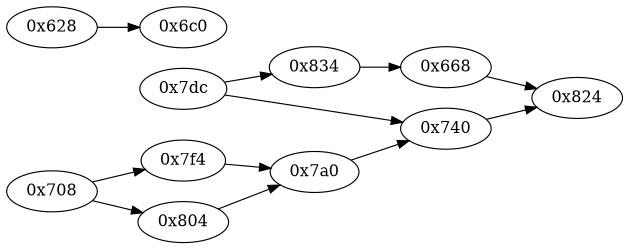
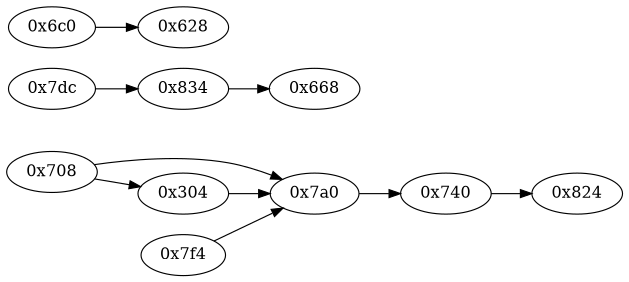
  strict digraph {
    fontname="DejaVu Serif"
    rankdir=LR
    node [fontname="DejaVu Serif" opcode="[u'mov', u'bl', u'ldr', u'b']"]
    edge [fontname="DejaVu Serif"]
    "0x7a0" [opcode="[u'ldr', u'cmp', u'mov', u'mov', u'strb', u'ldr', u'b']"]
-   "0x804"
+   "0x804" [label="0x304"]
    "0x740"
    "0x7dc" [opcode="[u'ldrb', u'ldr', u'ldr', u'cmp', u'mov', u'b']"]
    n5 [label="0x834"]
    "0x668" [opcode="[u'ldr', u'cmp', u'mov', u'mov']"]
    "0x824" [opcode="[u'mov', u'sub', u'pop']"]
    "0x708" [opcode="[u'ldrb', u'str', u'ldr', u'ldr', u'ldr', u'cmp', u'mov', u'b']"]
    "0x7f4"
    "0x6c0" [opcode="[u'ldr', u'ldrb', u'strb', u'ldr', u'b']"]
    "0x628" [opcode="[u'push', u'add', u'sub', u'ldr', u'mov', u'ldr', u'ldr', u'ldr', u'add', u'ldr', u'add', u'ldr', u'add', u'ldr', u'add', u'b']"]
    "0x7a0" -> "0x740"
    "0x804" -> "0x7a0"
    "0x740" -> "0x824"
-   "0x7dc" -> "0x740"
    "0x7dc" -> n5
    n5 -> "0x668"
-   "0x668" -> "0x824"
    "0x708" -> "0x804"
-   "0x708" -> "0x7f4"
+   "0x708" -> "0x7a0"
    "0x7f4" -> "0x7a0"
-   "0x628" -> "0x6c0"
+   "0x6c0" -> "0x628"
  }
